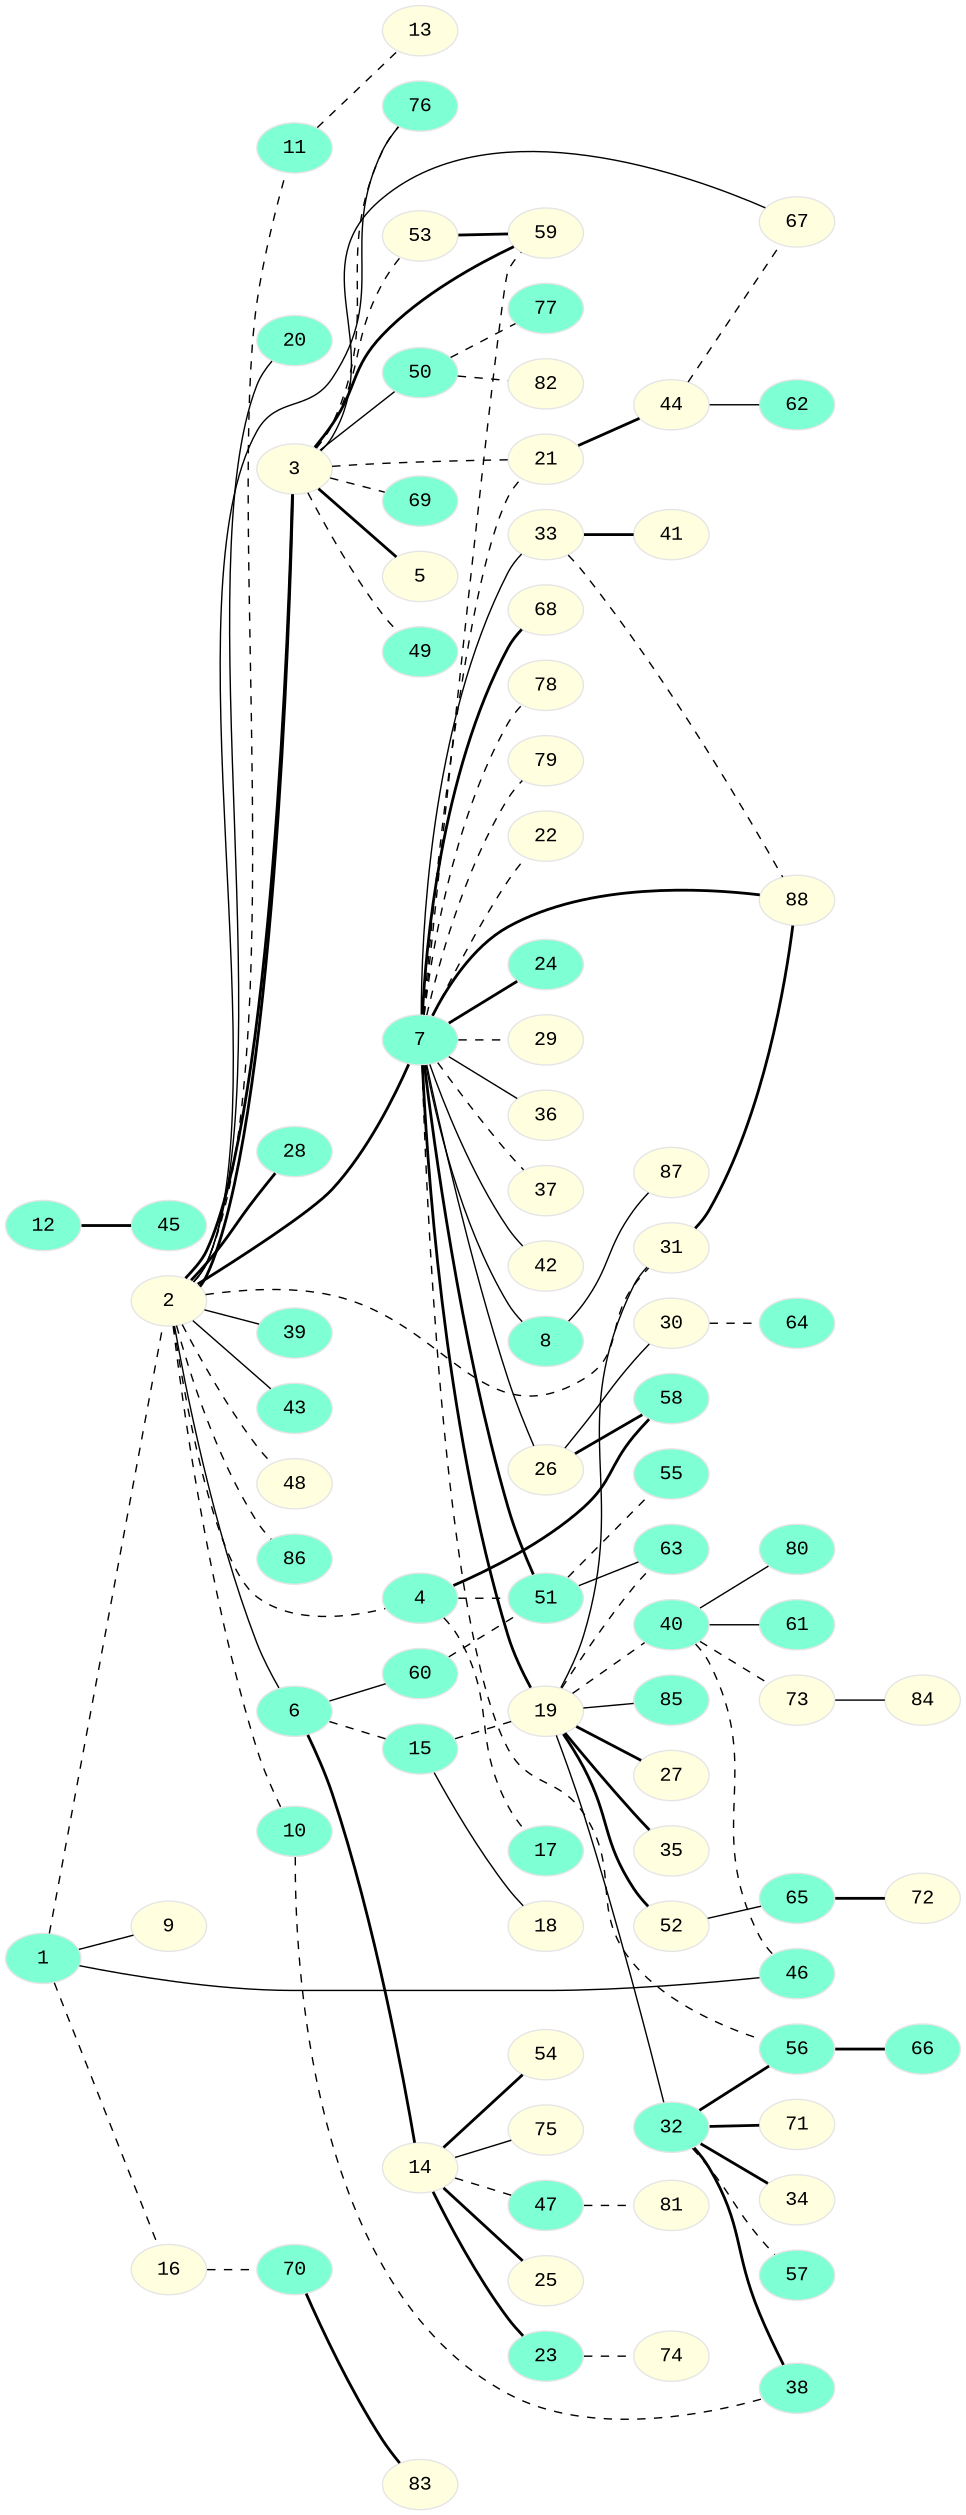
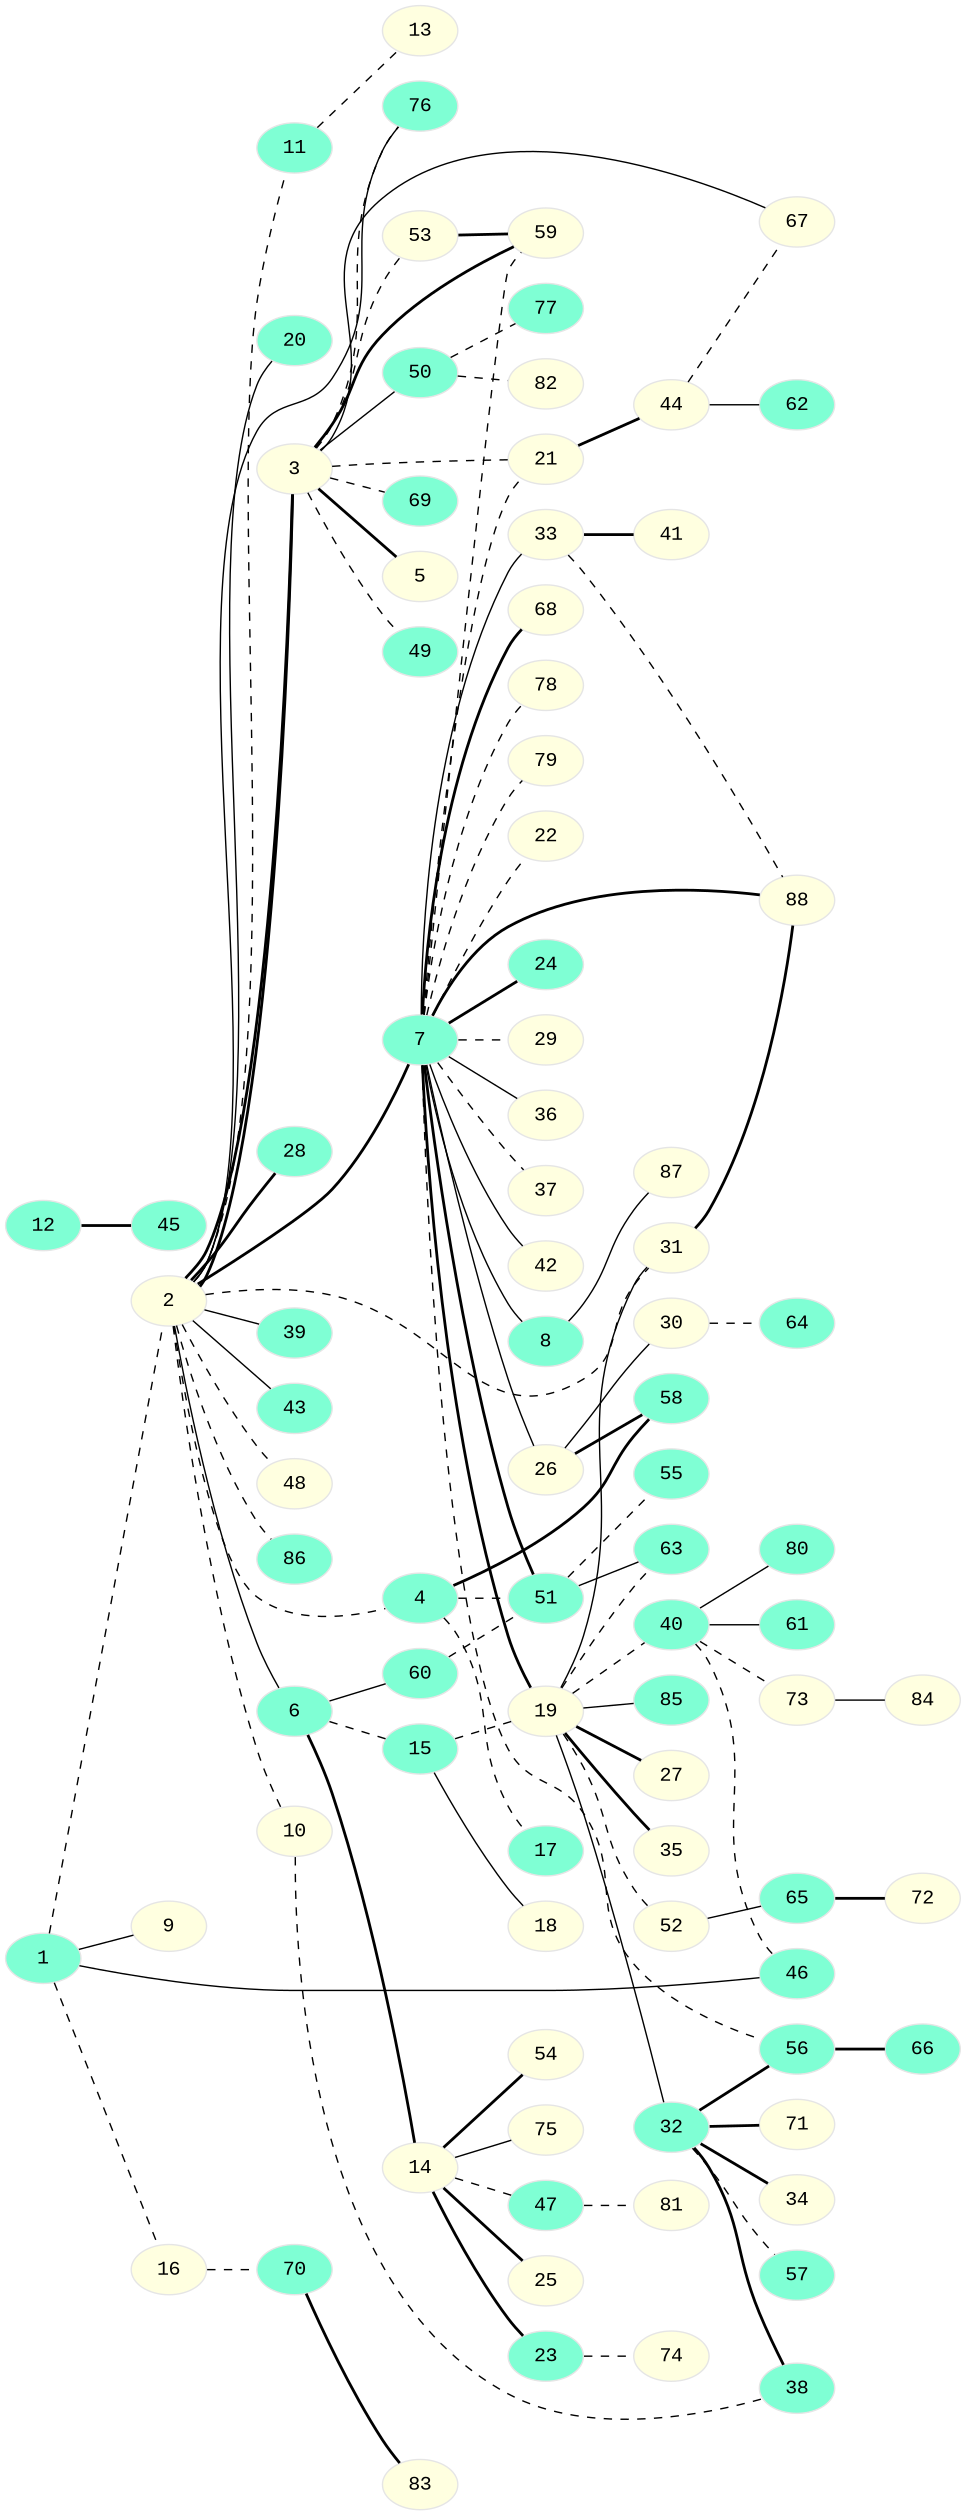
  graph {
    fontname="Liberation Mono"
    rankdir=LR
    node [color=gray90 fillcolor=lightyellow fontname="Liberation Mono" style=filled]
    edge [fontname="Liberation Mono" style=dashed]
    1 [fillcolor=aquamarine]
    2
    9
    16
    46 [fillcolor=aquamarine]
    3
    4 [fillcolor=aquamarine]
    6 [fillcolor=aquamarine]
    7 [fillcolor=aquamarine]
-   10 [fillcolor=aquamarine]
+   10
    11 [fillcolor=aquamarine]
    20 [fillcolor=aquamarine]
    28 [fillcolor=aquamarine]
    31
    39 [fillcolor=aquamarine]
    43 [fillcolor=aquamarine]
    48
    76 [fillcolor=aquamarine]
    86 [fillcolor=aquamarine]
    70 [fillcolor=aquamarine]
    5
    21
    49 [fillcolor=aquamarine]
    50 [fillcolor=aquamarine]
    53
    59
    67
    69 [fillcolor=aquamarine]
    17 [fillcolor=aquamarine]
    51 [fillcolor=aquamarine]
    58 [fillcolor=aquamarine]
    14
    15 [fillcolor=aquamarine]
    60 [fillcolor=aquamarine]
    8 [fillcolor=aquamarine]
    19
    22
    24 [fillcolor=aquamarine]
    26
    29
    33
    36
    37
    42
    56 [fillcolor=aquamarine]
    68
    78
    79
    88
    38 [fillcolor=aquamarine]
    13
    12 [fillcolor=aquamarine]
    45 [fillcolor=aquamarine]
    44
    77 [fillcolor=aquamarine]
    82
    63 [fillcolor=aquamarine]
    55 [fillcolor=aquamarine]
    23 [fillcolor=aquamarine]
    25
    47 [fillcolor=aquamarine]
    54
    75
    18
    87
    27
    32 [fillcolor=aquamarine]
    35
    40 [fillcolor=aquamarine]
    52
    85 [fillcolor=aquamarine]
    30
    41
    66 [fillcolor=aquamarine]
    74
    81
    83
    34
    57 [fillcolor=aquamarine]
    71
    61 [fillcolor=aquamarine]
    73
    80 [fillcolor=aquamarine]
    65 [fillcolor=aquamarine]
    62 [fillcolor=aquamarine]
    64 [fillcolor=aquamarine]
    84
    72
    1 -- 2
    1 -- 9 [style=solid]
    1 -- 16
    1 -- 46 [style=solid]
    2 -- 3 [style=bold]
    2 -- 3 [style=bold]
    2 -- 4
    2 -- 6 [style=solid]
    2 -- 7 [style=bold]
    2 -- 10
    2 -- 11
    2 -- 20 [style=solid]
    2 -- 28 [style=bold]
    2 -- 31
    2 -- 39 [style=solid]
    2 -- 43 [style=solid]
    2 -- 48
    2 -- 76 [style=solid]
    2 -- 86
    16 -- 70
    3 -- 76
    3 -- 5 [style=bold]
    3 -- 21
    3 -- 49
    3 -- 50 [style=solid]
    3 -- 53
    3 -- 59 [style=bold]
    3 -- 67 [style=solid]
    3 -- 69
    4 -- 17
    4 -- 51
    4 -- 58 [style=bold]
    6 -- 14 [style=bold]
    6 -- 15
    6 -- 60 [style=solid]
    7 -- 21
    7 -- 59
    7 -- 51 [style=bold]
    7 -- 8 [style=solid]
    7 -- 19 [style=bold]
    7 -- 22
    7 -- 24 [style=bold]
    7 -- 26 [style=solid]
    7 -- 29
    7 -- 33 [style=solid]
    7 -- 36 [style=solid]
    7 -- 37
    7 -- 42 [style=solid]
    7 -- 56
    7 -- 68 [style=bold]
    7 -- 78
    7 -- 79
    7 -- 88 [style=bold]
    10 -- 38
    11 -- 13
    31 -- 88 [style=bold]
    70 -- 83 [style=bold]
    21 -- 44 [style=bold]
    50 -- 77
    50 -- 82
    53 -- 59 [style=bold]
    51 -- 63 [style=solid]
    51 -- 55
    14 -- 23 [style=bold]
    14 -- 25 [style=bold]
    14 -- 47
    14 -- 54 [style=bold]
    14 -- 75 [style=solid]
    15 -- 19
    15 -- 18 [style=solid]
    60 -- 51
    8 -- 87 [style=solid]
    19 -- 31 [style=solid]
    19 -- 63
    19 -- 27 [style=bold]
    19 -- 32 [style=solid]
    19 -- 35 [style=bold]
    19 -- 40
-   19 -- 52 [style=bold]
+   19 -- 52
    19 -- 85 [style=solid]
    26 -- 58 [style=bold]
    26 -- 30 [style=solid]
    33 -- 88
    33 -- 41 [style=bold]
    56 -- 66 [style=bold]
    12 -- 45 [style=bold]
    44 -- 67
    44 -- 62 [style=solid]
    23 -- 74
    47 -- 81
    32 -- 56 [style=bold]
    32 -- 38 [style=bold]
    32 -- 34 [style=bold]
    32 -- 57
    32 -- 71 [style=bold]
    40 -- 46
    40 -- 61 [style=solid]
    40 -- 73
    40 -- 80 [style=solid]
    52 -- 65 [style=solid]
    30 -- 64
    73 -- 84 [style=solid]
    65 -- 72 [style=bold]
  }
